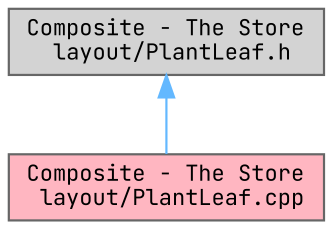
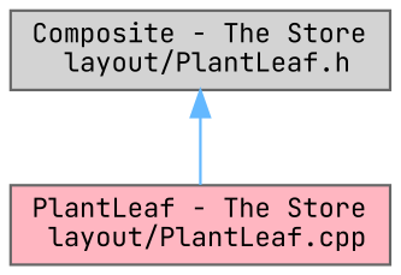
  digraph {
    fontname="JetBrains Mono"
    node [fontname="JetBrains Mono" fontsize=10 shape=box style=filled]
    n1 [color=gray40 fillcolor=lightgrey fontcolor=black height=0.2 label="Composite - The Store\l layout/PlantLeaf.h" width=0.4]
-   n2 [color=grey40 fillcolor=lightpink height=0.2 label="Composite - The Store\l layout/PlantLeaf.cpp" width=0.4]
+   n2 [color=grey40 fillcolor=lightpink height=0.2 label="PlantLeaf - The Store\l layout/PlantLeaf.cpp" width=0.4]
    n1 -> n2 [color=steelblue1 dir=back fontname="JetBrains Mono" fontsize=10 labelfontname=Helvetica labelfontsize=10 style=solid]
  }
